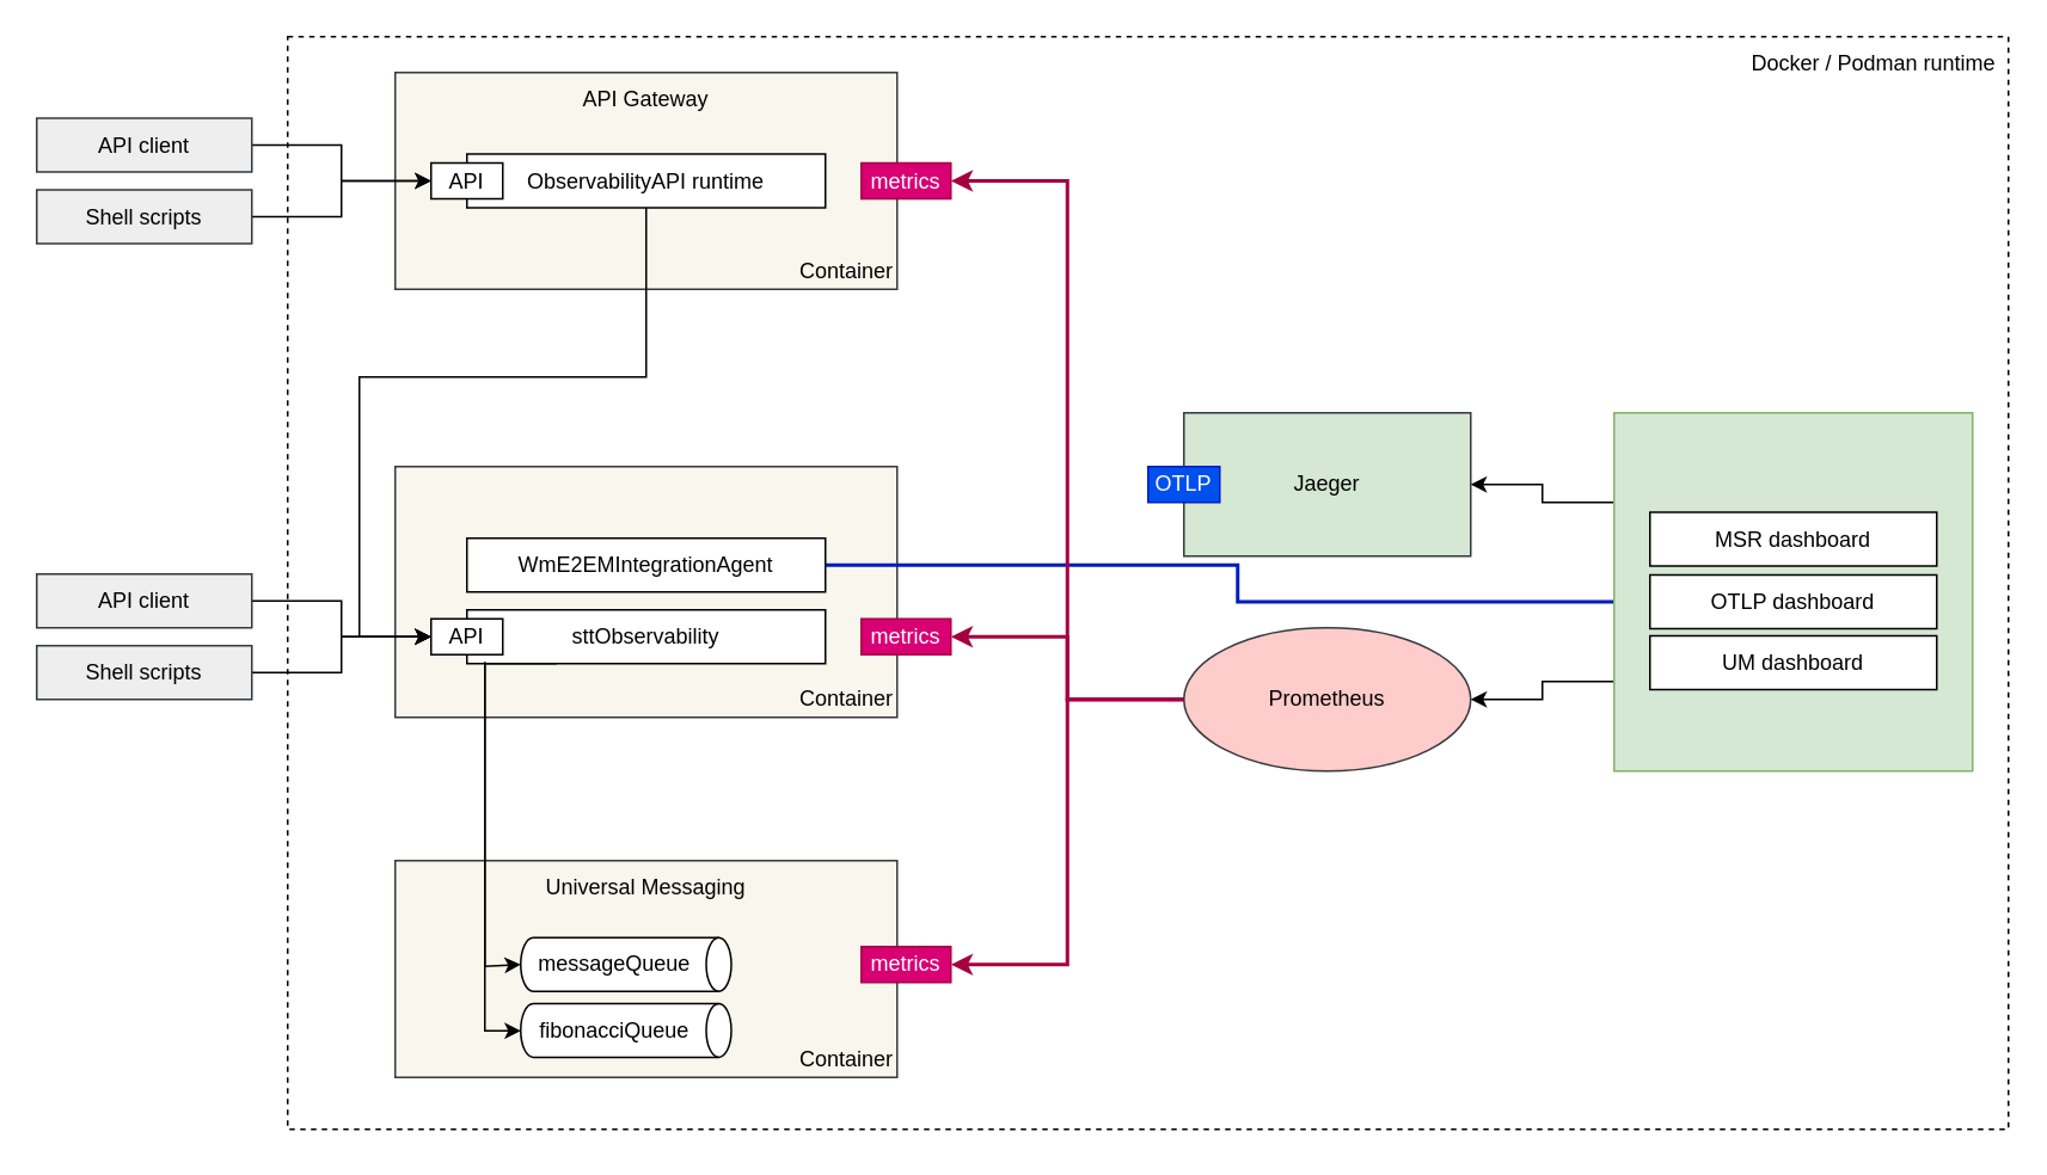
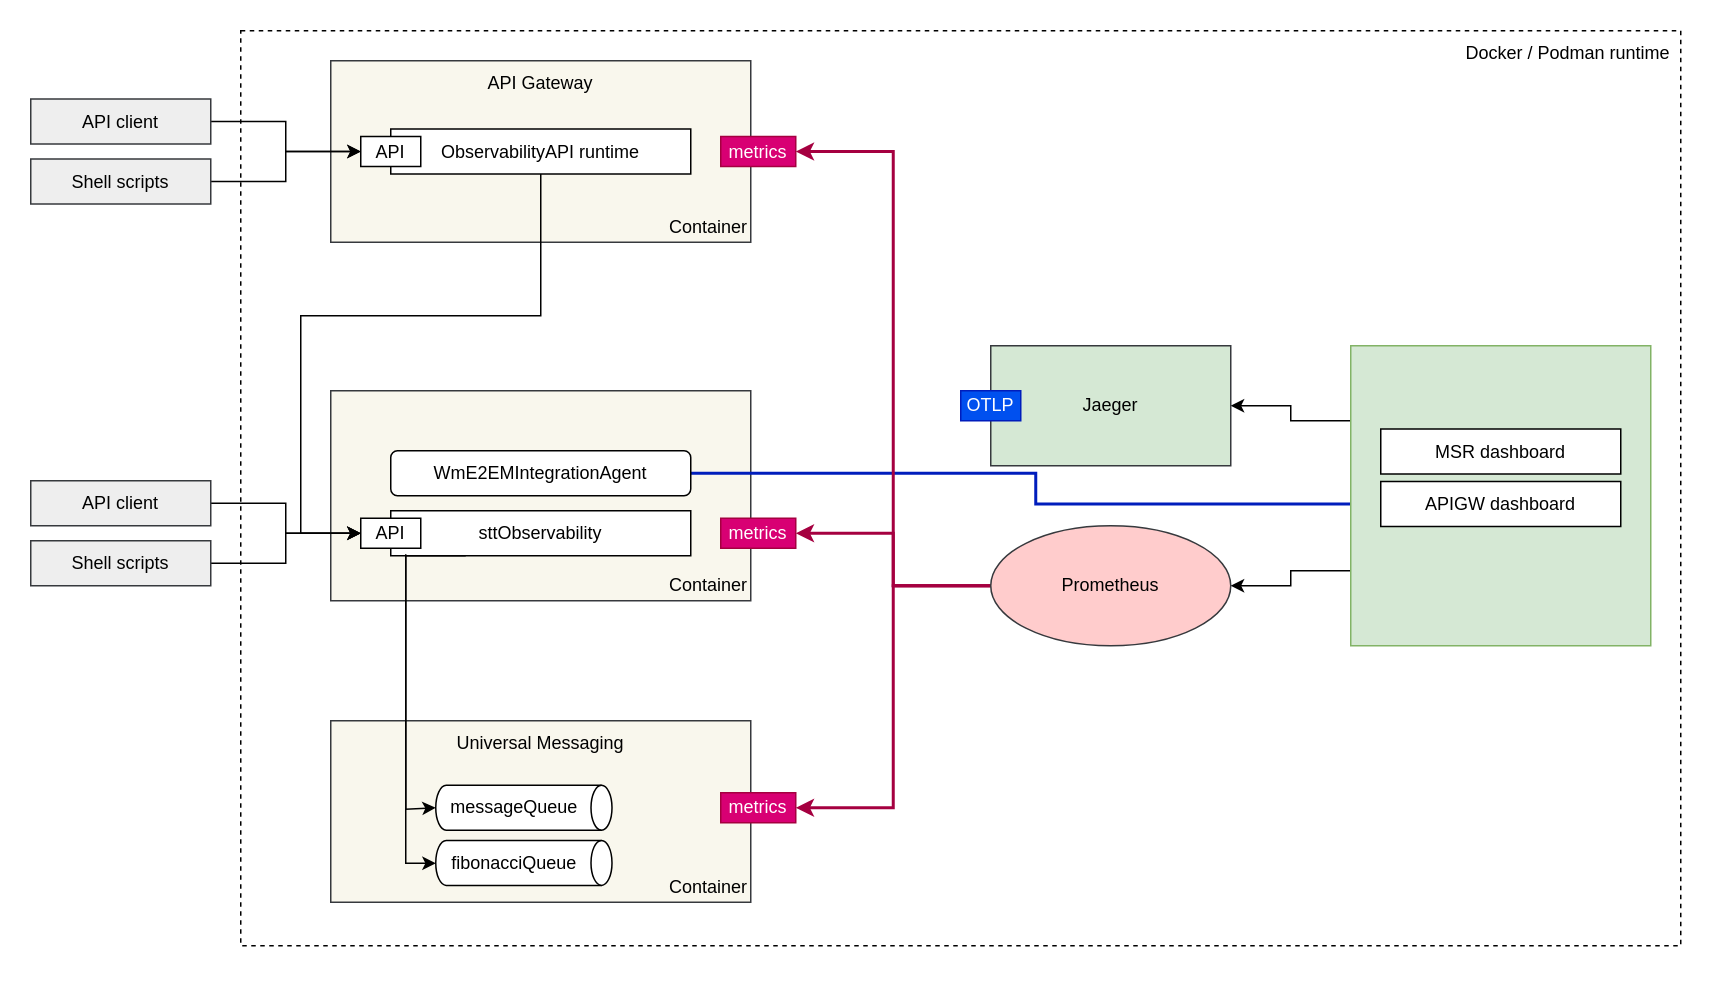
  <mxCell id="0" />
  <mxCell id="1" parent="0" />
  <mxCell id="2" value="" style="rounded=0;whiteSpace=wrap;html=1;dashed=1;fillColor=none;" vertex="1" parent="1"><mxGeometry x="160" y="20" width="960" height="610" as="geometry" /></mxCell>
  <mxCell id="3" value="" style="rounded=0;whiteSpace=wrap;html=1;fillColor=#f9f7ed;strokeColor=#36393d;" vertex="1" parent="1"><mxGeometry x="220" y="480" width="280" height="121" as="geometry" /></mxCell>
  <mxCell id="4" value="" style="rounded=0;whiteSpace=wrap;html=1;fillColor=#f9f7ed;strokeColor=#36393d;" vertex="1" parent="1"><mxGeometry x="220" y="260" width="280" height="140" as="geometry" /></mxCell>
  <mxCell id="5" style="edgeStyle=orthogonalEdgeStyle;rounded=0;orthogonalLoop=1;jettySize=auto;html=1;exitX=1;exitY=0.5;exitDx=0;exitDy=0;strokeWidth=2;fillColor=#0050ef;strokeColor=#001DBC;" edge="1" parent="1" source="6" target="47"><mxGeometry relative="1" as="geometry" /></mxCell>
- <mxCell id="6" value="WmE2EMIntegrationAgent" style="rounded=0;whiteSpace=wrap;html=1;" vertex="1" parent="1"><mxGeometry x="260" y="300" width="200" height="30" as="geometry" /></mxCell>
+ <mxCell id="6" value="WmE2EMIntegrationAgent" style="whiteSpace=wrap;html=1;rounded=1;" vertex="1" parent="1"><mxGeometry x="260" y="300" width="200" height="30" as="geometry" /></mxCell>
  <mxCell id="7" style="edgeStyle=orthogonalEdgeStyle;rounded=0;orthogonalLoop=1;jettySize=auto;html=1;exitX=0.25;exitY=1;exitDx=0;exitDy=0;" edge="1" parent="1" source="8"><mxGeometry relative="1" as="geometry"><mxPoint x="290" y="575" as="targetPoint" /><Array as="points"><mxPoint x="270" y="370" /><mxPoint x="270" y="575" /></Array></mxGeometry></mxCell>
  <mxCell id="8" value="sttObservability" style="rounded=0;whiteSpace=wrap;html=1;" vertex="1" parent="1"><mxGeometry x="260" y="340" width="200" height="30" as="geometry" /></mxCell>
  <mxCell id="9" value="API" style="rounded=0;whiteSpace=wrap;html=1;" vertex="1" parent="1"><mxGeometry x="240" y="345" width="40" height="20" as="geometry" /></mxCell>
  <mxCell id="10" style="edgeStyle=orthogonalEdgeStyle;rounded=0;orthogonalLoop=1;jettySize=auto;html=1;exitX=1;exitY=0.5;exitDx=0;exitDy=0;entryX=0;entryY=0.5;entryDx=0;entryDy=0;" edge="1" parent="1" source="11" target="9"><mxGeometry relative="1" as="geometry" /></mxCell>
  <mxCell id="11" value="API client" style="rounded=0;whiteSpace=wrap;html=1;fillColor=#eeeeee;strokeColor=#36393d;" vertex="1" parent="1"><mxGeometry x="20" y="320" width="120" height="30" as="geometry" /></mxCell>
  <mxCell id="12" style="edgeStyle=orthogonalEdgeStyle;rounded=0;orthogonalLoop=1;jettySize=auto;html=1;exitX=1;exitY=0.5;exitDx=0;exitDy=0;entryX=0;entryY=0.5;entryDx=0;entryDy=0;" edge="1" parent="1" source="13" target="9"><mxGeometry relative="1" as="geometry" /></mxCell>
  <mxCell id="13" value="Shell scripts" style="rounded=0;whiteSpace=wrap;html=1;fillColor=#eeeeee;strokeColor=#36393d;" vertex="1" parent="1"><mxGeometry x="20" y="360" width="120" height="30" as="geometry" /></mxCell>
  <mxCell id="14" style="edgeStyle=orthogonalEdgeStyle;rounded=0;orthogonalLoop=1;jettySize=auto;html=1;exitX=0;exitY=0.5;exitDx=0;exitDy=0;entryX=1;entryY=0.5;entryDx=0;entryDy=0;strokeColor=#A50040;strokeWidth=2;fillColor=#d80073;" edge="1" parent="1" source="17" target="18"><mxGeometry relative="1" as="geometry" /></mxCell>
  <mxCell id="15" style="edgeStyle=orthogonalEdgeStyle;rounded=0;orthogonalLoop=1;jettySize=auto;html=1;exitX=0;exitY=0.5;exitDx=0;exitDy=0;entryX=1;entryY=0.5;entryDx=0;entryDy=0;strokeColor=#A50040;strokeWidth=2;fillColor=#d80073;" edge="1" parent="1" source="17" target="30"><mxGeometry relative="1" as="geometry" /></mxCell>
  <mxCell id="16" style="edgeStyle=orthogonalEdgeStyle;rounded=0;orthogonalLoop=1;jettySize=auto;html=1;exitX=0;exitY=0.5;exitDx=0;exitDy=0;entryX=1;entryY=0.5;entryDx=0;entryDy=0;strokeColor=#A50040;strokeWidth=2;fillColor=#d80073;" edge="1" parent="1" source="17" target="41"><mxGeometry relative="1" as="geometry" /></mxCell>
  <mxCell id="17" value="Prometheus" style="ellipse;whiteSpace=wrap;html=1;fillColor=#ffcccc;strokeColor=#36393d;" vertex="1" parent="1"><mxGeometry x="660" y="350" width="160" height="80" as="geometry" /></mxCell>
  <mxCell id="18" value="metrics" style="rounded=0;whiteSpace=wrap;html=1;fillColor=#d80073;fontColor=#ffffff;strokeColor=#A50040;" vertex="1" parent="1"><mxGeometry x="480" y="345" width="50" height="20" as="geometry" /></mxCell>
  <mxCell id="19" value="Jaeger" style="rounded=0;whiteSpace=wrap;html=1;fillColor=#d5e8d4;strokeColor=#36393d;" vertex="1" parent="1"><mxGeometry x="660" y="230" width="160" height="80" as="geometry" /></mxCell>
  <mxCell id="20" value="OTLP" style="rounded=0;whiteSpace=wrap;html=1;fillColor=#0050ef;fontColor=#ffffff;strokeColor=#001DBC;" vertex="1" parent="1"><mxGeometry x="640" y="260" width="40" height="20" as="geometry" /></mxCell>
  <mxCell id="21" style="edgeStyle=orthogonalEdgeStyle;rounded=0;orthogonalLoop=1;jettySize=auto;html=1;exitX=0;exitY=0.25;exitDx=0;exitDy=0;entryX=1;entryY=0.5;entryDx=0;entryDy=0;" edge="1" parent="1" source="23" target="19"><mxGeometry relative="1" as="geometry" /></mxCell>
  <mxCell id="22" style="edgeStyle=orthogonalEdgeStyle;rounded=0;orthogonalLoop=1;jettySize=auto;html=1;exitX=0;exitY=0.75;exitDx=0;exitDy=0;entryX=1;entryY=0.5;entryDx=0;entryDy=0;" edge="1" parent="1" source="23" target="17"><mxGeometry relative="1" as="geometry" /></mxCell>
  <mxCell id="23" value="" style="rounded=0;whiteSpace=wrap;html=1;fillColor=#d5e8d4;strokeColor=#82b366;" vertex="1" parent="1"><mxGeometry x="900" y="230" width="200" height="200" as="geometry" /></mxCell>
  <mxCell id="24" value="Universal Messaging" style="text;html=1;align=center;verticalAlign=middle;whiteSpace=wrap;rounded=0;" vertex="1" parent="1"><mxGeometry x="220" y="480" width="280" height="30" as="geometry" /></mxCell>
  <mxCell id="25" value="" style="group" vertex="1" connectable="0" parent="1"><mxGeometry x="290" y="524" width="240" height="103.5" as="geometry" /></mxCell>
  <mxCell id="26" value="" style="shape=cylinder3;whiteSpace=wrap;html=1;boundedLbl=1;backgroundOutline=1;size=7;rotation=90;" vertex="1" parent="25"><mxGeometry x="43.75" y="-44.75" width="30" height="117.5" as="geometry" /></mxCell>
  <mxCell id="27" value="messageQueue" style="text;html=1;align=center;verticalAlign=middle;whiteSpace=wrap;rounded=0;" vertex="1" parent="25"><mxGeometry x="5" y="-1" width="95" height="30" as="geometry" /></mxCell>
  <mxCell id="28" value="" style="shape=cylinder3;whiteSpace=wrap;html=1;boundedLbl=1;backgroundOutline=1;size=7;rotation=90;" vertex="1" parent="25"><mxGeometry x="43.75" y="-8" width="30" height="117.5" as="geometry" /></mxCell>
  <mxCell id="29" value="fibonacciQueue" style="text;html=1;align=center;verticalAlign=middle;whiteSpace=wrap;rounded=0;" vertex="1" parent="25"><mxGeometry x="5" y="35.75" width="95" height="30" as="geometry" /></mxCell>
  <mxCell id="30" value="metrics" style="rounded=0;whiteSpace=wrap;html=1;fillColor=#d80073;fontColor=#ffffff;strokeColor=#A50040;" vertex="1" parent="25"><mxGeometry x="190" y="4" width="50" height="20" as="geometry" /></mxCell>
  <mxCell id="31" style="edgeStyle=orthogonalEdgeStyle;rounded=0;orthogonalLoop=1;jettySize=auto;html=1;exitX=0.05;exitY=0.967;exitDx=0;exitDy=0;entryX=0.5;entryY=1;entryDx=0;entryDy=0;entryPerimeter=0;exitPerimeter=0;" edge="1" parent="1" source="8" target="26"><mxGeometry relative="1" as="geometry"><mxPoint x="660" y="700" as="targetPoint" /><Array as="points"><mxPoint x="270" y="539" /></Array></mxGeometry></mxCell>
  <mxCell id="32" value="" style="rounded=0;whiteSpace=wrap;html=1;fillColor=#f9f7ed;strokeColor=#36393d;" vertex="1" parent="1"><mxGeometry x="220" y="40" width="280" height="121" as="geometry" /></mxCell>
  <mxCell id="33" value="API Gateway" style="text;html=1;align=center;verticalAlign=middle;whiteSpace=wrap;rounded=0;" vertex="1" parent="1"><mxGeometry x="220" y="40" width="280" height="30" as="geometry" /></mxCell>
  <mxCell id="34" style="edgeStyle=orthogonalEdgeStyle;rounded=0;orthogonalLoop=1;jettySize=auto;html=1;exitX=0.5;exitY=1;exitDx=0;exitDy=0;entryX=0;entryY=0.5;entryDx=0;entryDy=0;" edge="1" parent="1" source="35" target="9"><mxGeometry relative="1" as="geometry"><Array as="points"><mxPoint x="360" y="210" /><mxPoint x="200" y="210" /><mxPoint x="200" y="355" /></Array></mxGeometry></mxCell>
  <mxCell id="35" value="ObservabilityAPI runtime" style="rounded=0;whiteSpace=wrap;html=1;" vertex="1" parent="1"><mxGeometry x="260" y="85.5" width="200" height="30" as="geometry" /></mxCell>
  <mxCell id="36" value="API" style="rounded=0;whiteSpace=wrap;html=1;" vertex="1" parent="1"><mxGeometry x="240" y="90.5" width="40" height="20" as="geometry" /></mxCell>
  <mxCell id="37" style="edgeStyle=orthogonalEdgeStyle;rounded=0;orthogonalLoop=1;jettySize=auto;html=1;exitX=1;exitY=0.5;exitDx=0;exitDy=0;entryX=0;entryY=0.5;entryDx=0;entryDy=0;" edge="1" parent="1" source="38" target="36"><mxGeometry relative="1" as="geometry" /></mxCell>
  <mxCell id="38" value="API client" style="rounded=0;whiteSpace=wrap;html=1;fillColor=#eeeeee;strokeColor=#36393d;" vertex="1" parent="1"><mxGeometry x="20" y="65.5" width="120" height="30" as="geometry" /></mxCell>
  <mxCell id="39" style="edgeStyle=orthogonalEdgeStyle;rounded=0;orthogonalLoop=1;jettySize=auto;html=1;exitX=1;exitY=0.5;exitDx=0;exitDy=0;entryX=0;entryY=0.5;entryDx=0;entryDy=0;" edge="1" parent="1" source="40" target="36"><mxGeometry relative="1" as="geometry" /></mxCell>
  <mxCell id="40" value="Shell scripts" style="rounded=0;whiteSpace=wrap;html=1;fillColor=#eeeeee;strokeColor=#36393d;" vertex="1" parent="1"><mxGeometry x="20" y="105.5" width="120" height="30" as="geometry" /></mxCell>
  <mxCell id="41" value="metrics" style="rounded=0;whiteSpace=wrap;html=1;fillColor=#d80073;fontColor=#ffffff;strokeColor=#A50040;" vertex="1" parent="1"><mxGeometry x="480" y="90.5" width="50" height="20" as="geometry" /></mxCell>
  <mxCell id="42" value="Docker / Podman runtime" style="text;html=1;align=center;verticalAlign=middle;whiteSpace=wrap;rounded=0;" vertex="1" parent="1"><mxGeometry x="970" y="20" width="150" height="30" as="geometry" /></mxCell>
  <mxCell id="43" value="Container" style="text;html=1;align=right;verticalAlign=middle;whiteSpace=wrap;rounded=0;" vertex="1" parent="1"><mxGeometry x="420" y="580" width="80" height="21" as="geometry" /></mxCell>
  <mxCell id="44" value="Container" style="text;html=1;align=right;verticalAlign=middle;whiteSpace=wrap;rounded=0;" vertex="1" parent="1"><mxGeometry x="420" y="379" width="80" height="21" as="geometry" /></mxCell>
  <mxCell id="45" value="Container" style="text;html=1;align=right;verticalAlign=middle;whiteSpace=wrap;rounded=0;" vertex="1" parent="1"><mxGeometry x="420" y="140" width="80" height="21" as="geometry" /></mxCell>
  <mxCell id="46" value="MSR dashboard" style="rounded=0;whiteSpace=wrap;html=1;" vertex="1" parent="1"><mxGeometry x="920" y="285.5" width="160" height="30" as="geometry" /></mxCell>
- <mxCell id="47" value="OTLP dashboard" style="rounded=0;whiteSpace=wrap;html=1;" vertex="1" parent="1"><mxGeometry x="920" y="320.5" width="160" height="30" as="geometry" /></mxCell>
- <mxCell id="48" value="UM dashboard" style="rounded=0;whiteSpace=wrap;html=1;" vertex="1" parent="1"><mxGeometry x="920" y="354.5" width="160" height="30" as="geometry" /></mxCell>
+ <mxCell id="47" value="APIGW dashboard" style="rounded=0;whiteSpace=wrap;html=1;" vertex="1" parent="1"><mxGeometry x="920" y="320.5" width="160" height="30" as="geometry" /></mxCell>
